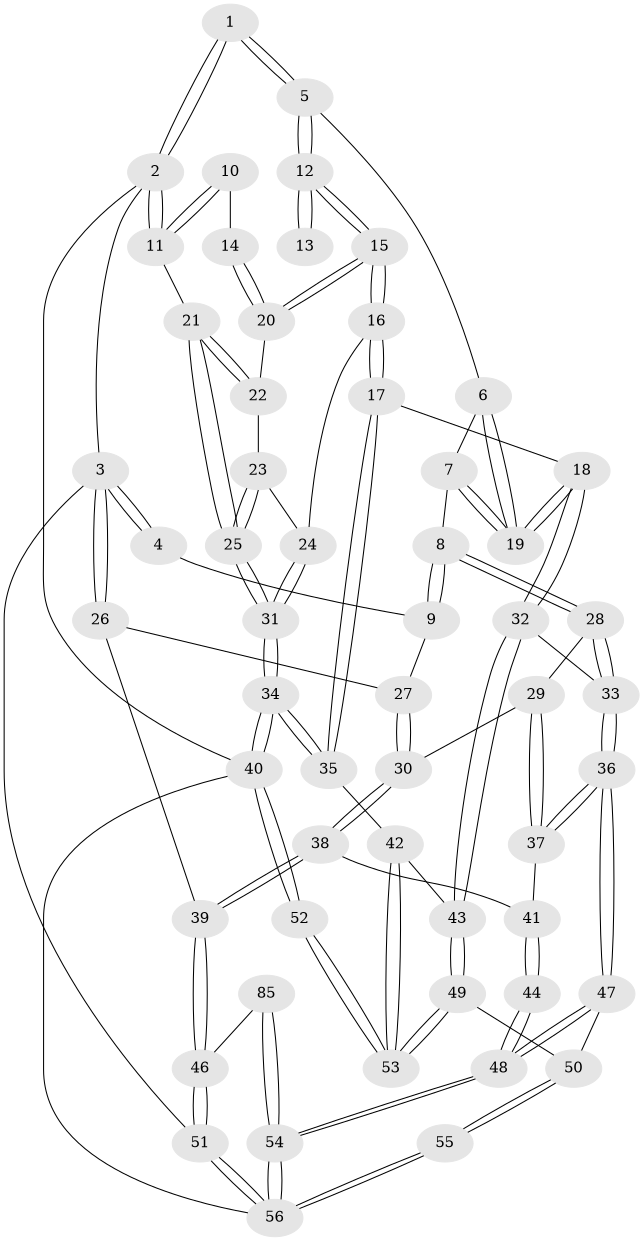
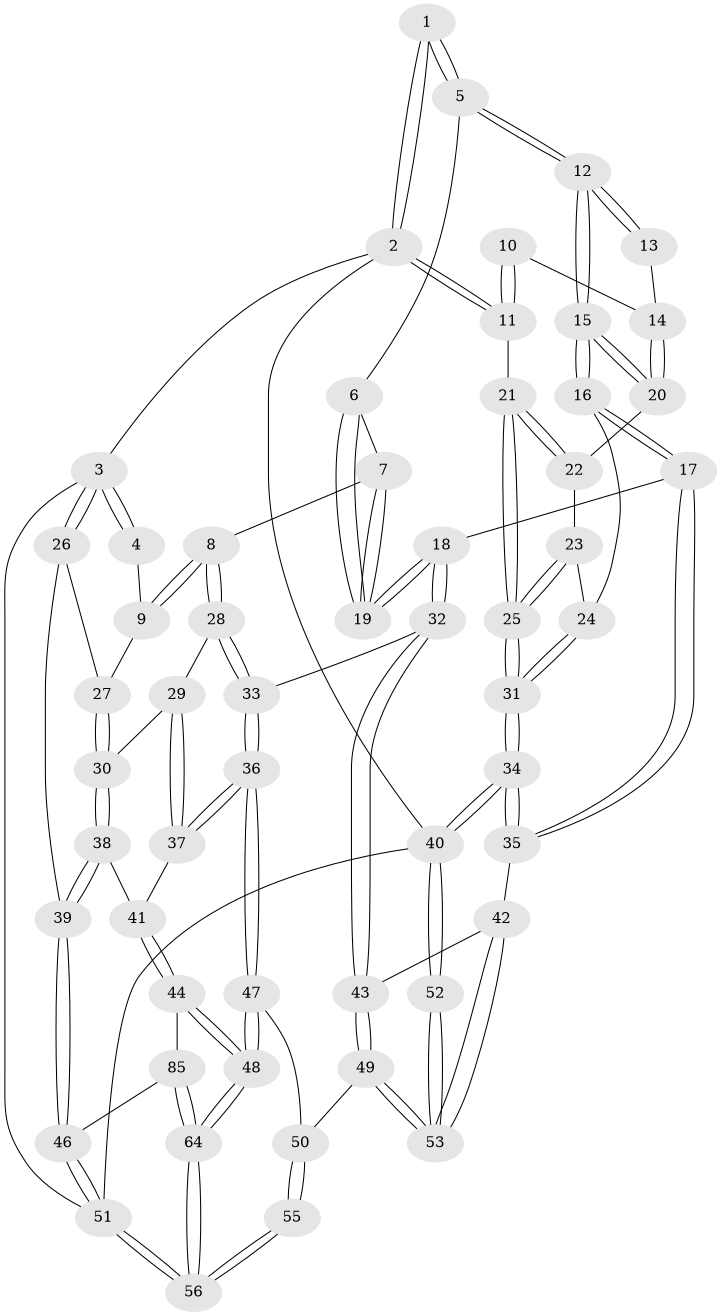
  graph {
    node [color=gray90 style=filled]
    1
    2
    5
    3
    11
    40
    6
    12
    4
    26
    51
    21
    52
    9
    27
    39
    56
    7
    19
    13
    15
    8
    28
    29
    33
    30
    10
    14
    20
    22
    25
    16
    17
    24
    18
    35
    31
    32
    42
    43
    23
    34
    46
    38
    37
    36
    41
    49
    47
    53
    48
    50
    44
    n54 [label=85]
-   54
+   54 [label=64]
    55
    1 -- 2
    1 -- 2
    1 -- 5
    1 -- 5
    2 -- 3
    2 -- 11
    2 -- 11
    2 -- 40
    5 -- 6
    5 -- 12
    5 -- 12
    3 -- 4
    3 -- 4
    3 -- 26
    3 -- 26
    3 -- 51
    11 -- 21
-   40 -- 56
+   40 -- 51
    40 -- 52
    40 -- 52
    6 -- 7
    6 -- 19
    6 -- 19
    12 -- 13
    12 -- 13
    12 -- 15
    12 -- 15
    4 -- 9
    26 -- 27
    26 -- 39
    51 -- 56
    51 -- 56
    21 -- 22
    21 -- 22
    21 -- 25
    21 -- 25
    52 -- 53
    52 -- 53
    9 -- 27
    27 -- 30
    27 -- 30
    39 -- 46
    39 -- 46
    7 -- 19
    7 -- 19
    7 -- 8
+   13 -- 14
    15 -- 20
    15 -- 20
    15 -- 16
    15 -- 16
    8 -- 9
    8 -- 9
    8 -- 28
    8 -- 28
    28 -- 29
    28 -- 33
    28 -- 33
    29 -- 30
    29 -- 37
    29 -- 37
    33 -- 36
    33 -- 36
    30 -- 38
    30 -- 38
    10 -- 11
    10 -- 11
    10 -- 14
    14 -- 20
    14 -- 20
    20 -- 22
    22 -- 23
    25 -- 31
    25 -- 31
    16 -- 17
    16 -- 17
    16 -- 24
    17 -- 18
    17 -- 35
    17 -- 35
    24 -- 31
    24 -- 31
    18 -- 19
    18 -- 19
    18 -- 32
    18 -- 32
    35 -- 42
    31 -- 34
    31 -- 34
    32 -- 33
    32 -- 43
    32 -- 43
    42 -- 43
    42 -- 53
    42 -- 53
    43 -- 49
    43 -- 49
    23 -- 25
    23 -- 25
    23 -- 24
    34 -- 40
    34 -- 40
    34 -- 35
    34 -- 35
    46 -- 51
    46 -- 51
    38 -- 39
    38 -- 39
    38 -- 41
    37 -- 41
    36 -- 37
    36 -- 37
    36 -- 47
    36 -- 47
    41 -- 44
    41 -- 44
    49 -- 53
    49 -- 53
    49 -- 50
    47 -- 48
    47 -- 48
    47 -- 50
    48 -- 54
    48 -- 54
    50 -- 55
    50 -- 55
    44 -- 48
    44 -- 48
+   44 -- n54
    n54 -- 46
    n54 -- 54
    n54 -- 54
    54 -- 56
    54 -- 56
    55 -- 56
    55 -- 56
  }
